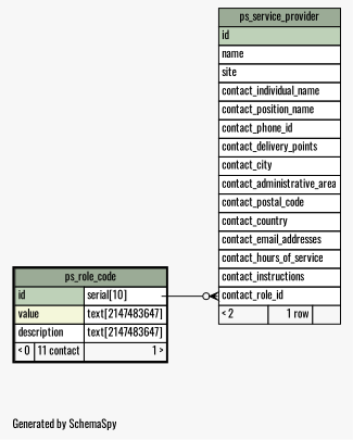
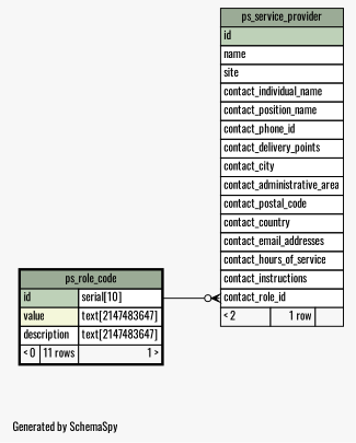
  digraph {
    bgcolor="#f7f7f7"
    fontname=Oswald
    fontsize=11
    label="\nGenerated by SchemaSpy"
    labeljust=l
    nodesep=0.18
    rankdir=RL
    ranksep=0.46
    node [fontname=Oswald fontsize=11 shape=plaintext]
    n1 [label=<     <TABLE BORDER="0" CELLBORDER="1" CELLSPACING="0" BGCOLOR="#ffffff">       <TR><TD COLSPAN="3" BGCOLOR="#9bab96" ALIGN="CENTER">ps_service_provider</TD></TR>       <TR><TD PORT="id" COLSPAN="3" BGCOLOR="#bed1b8" ALIGN="LEFT">id</TD></TR>       <TR><TD PORT="name" COLSPAN="3" ALIGN="LEFT">name</TD></TR>       <TR><TD PORT="site" COLSPAN="3" ALIGN="LEFT">site</TD></TR>       <TR><TD PORT="contact_individual_name" COLSPAN="3" ALIGN="LEFT">contact_individual_name</TD></TR>       <TR><TD PORT="contact_position_name" COLSPAN="3" ALIGN="LEFT">contact_position_name</TD></TR>       <TR><TD PORT="contact_phone_id" COLSPAN="3" ALIGN="LEFT">contact_phone_id</TD></TR>       <TR><TD PORT="contact_delivery_points" COLSPAN="3" ALIGN="LEFT">contact_delivery_points</TD></TR>       <TR><TD PORT="contact_city" COLSPAN="3" ALIGN="LEFT">contact_city</TD></TR>       <TR><TD PORT="contact_administrative_area" COLSPAN="3" ALIGN="LEFT">contact_administrative_area</TD></TR>       <TR><TD PORT="contact_postal_code" COLSPAN="3" ALIGN="LEFT">contact_postal_code</TD></TR>       <TR><TD PORT="contact_country" COLSPAN="3" ALIGN="LEFT">contact_country</TD></TR>       <TR><TD PORT="contact_email_addresses" COLSPAN="3" ALIGN="LEFT">contact_email_addresses</TD></TR>       <TR><TD PORT="contact_hours_of_service" COLSPAN="3" ALIGN="LEFT">contact_hours_of_service</TD></TR>       <TR><TD PORT="contact_instructions" COLSPAN="3" ALIGN="LEFT">contact_instructions</TD></TR>       <TR><TD PORT="contact_role_id" COLSPAN="3" ALIGN="LEFT">contact_role_id</TD></TR>       <TR><TD ALIGN="LEFT" BGCOLOR="#f7f7f7">&lt; 2</TD><TD ALIGN="RIGHT" BGCOLOR="#f7f7f7">1 row</TD><TD ALIGN="RIGHT" BGCOLOR="#f7f7f7">  </TD></TR>     </TABLE>>]
-   n2 [label=<     <TABLE BORDER="2" CELLBORDER="1" CELLSPACING="0" BGCOLOR="#ffffff">       <TR><TD COLSPAN="3" BGCOLOR="#9bab96" ALIGN="CENTER">ps_role_code</TD></TR>       <TR><TD PORT="id" COLSPAN="2" BGCOLOR="#bed1b8" ALIGN="LEFT">id</TD><TD PORT="id.type" ALIGN="LEFT">serial[10]</TD></TR>       <TR><TD PORT="value" COLSPAN="2" BGCOLOR="#f4f7da" ALIGN="LEFT">value</TD><TD PORT="value.type" ALIGN="LEFT">text[2147483647]</TD></TR>       <TR><TD PORT="description" COLSPAN="2" ALIGN="LEFT">description</TD><TD PORT="description.type" ALIGN="LEFT">text[2147483647]</TD></TR>       <TR><TD ALIGN="LEFT" BGCOLOR="#f7f7f7">&lt; 0</TD><TD ALIGN="RIGHT" BGCOLOR="#f7f7f7">11 contact</TD><TD ALIGN="RIGHT" BGCOLOR="#f7f7f7">1 &gt;</TD></TR>     </TABLE>>]
+   n2 [label=<     <TABLE BORDER="2" CELLBORDER="1" CELLSPACING="0" BGCOLOR="#ffffff">       <TR><TD COLSPAN="3" BGCOLOR="#9bab96" ALIGN="CENTER">ps_role_code</TD></TR>       <TR><TD PORT="id" COLSPAN="2" BGCOLOR="#bed1b8" ALIGN="LEFT">id</TD><TD PORT="id.type" ALIGN="LEFT">serial[10]</TD></TR>       <TR><TD PORT="value" COLSPAN="2" BGCOLOR="#f4f7da" ALIGN="LEFT">value</TD><TD PORT="value.type" ALIGN="LEFT">text[2147483647]</TD></TR>       <TR><TD PORT="description" COLSPAN="2" ALIGN="LEFT">description</TD><TD PORT="description.type" ALIGN="LEFT">text[2147483647]</TD></TR>       <TR><TD ALIGN="LEFT" BGCOLOR="#f7f7f7">&lt; 0</TD><TD ALIGN="RIGHT" BGCOLOR="#f7f7f7">11 rows</TD><TD ALIGN="RIGHT" BGCOLOR="#f7f7f7">1 &gt;</TD></TR>     </TABLE>>]
    n1 -> n2 [arrowhead=none arrowsize=0.8 arrowtail=crowodot dir=back headport="id.type:e" tailport="contact_role_id:w" fontname=Oswald]
  }
